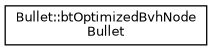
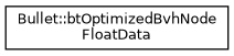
  digraph {
    rankdir=LR
-   n1 [color=black fillcolor=white fontname=Helvetica fontsize=10 height=0.2 label="Bullet::btOptimizedBvhNode\lBullet" shape=record style=filled width=0.4]
+   n1 [color=black fillcolor=white fontname=Helvetica fontsize=10 height=0.2 label="Bullet::btOptimizedBvhNode\lFloatData" shape=record style=filled width=0.4]
  }
